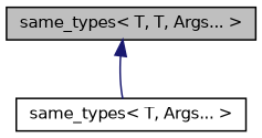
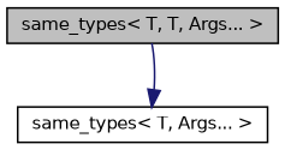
  digraph {
    node [color=black fontname=Helvetica fontsize=10 shape=record style=filled]
    n1 [fillcolor=grey75 fontcolor=black height=0.2 label="same_types\< T, T, Args... \>" width=0.4]
    n2 [fillcolor=white height=0.2 label="same_types\< T, Args... \>" width=0.4]
-   n1 -> n2 [color=midnightblue dir=back fontname=Helvetica fontsize=10 labelfontname=Helvetica labelfontsize=10 style=solid]
+   n2 -> n1 [color=midnightblue dir=back fontname=Helvetica fontsize=10 labelfontname=Helvetica labelfontsize=10 style=solid]
  }
